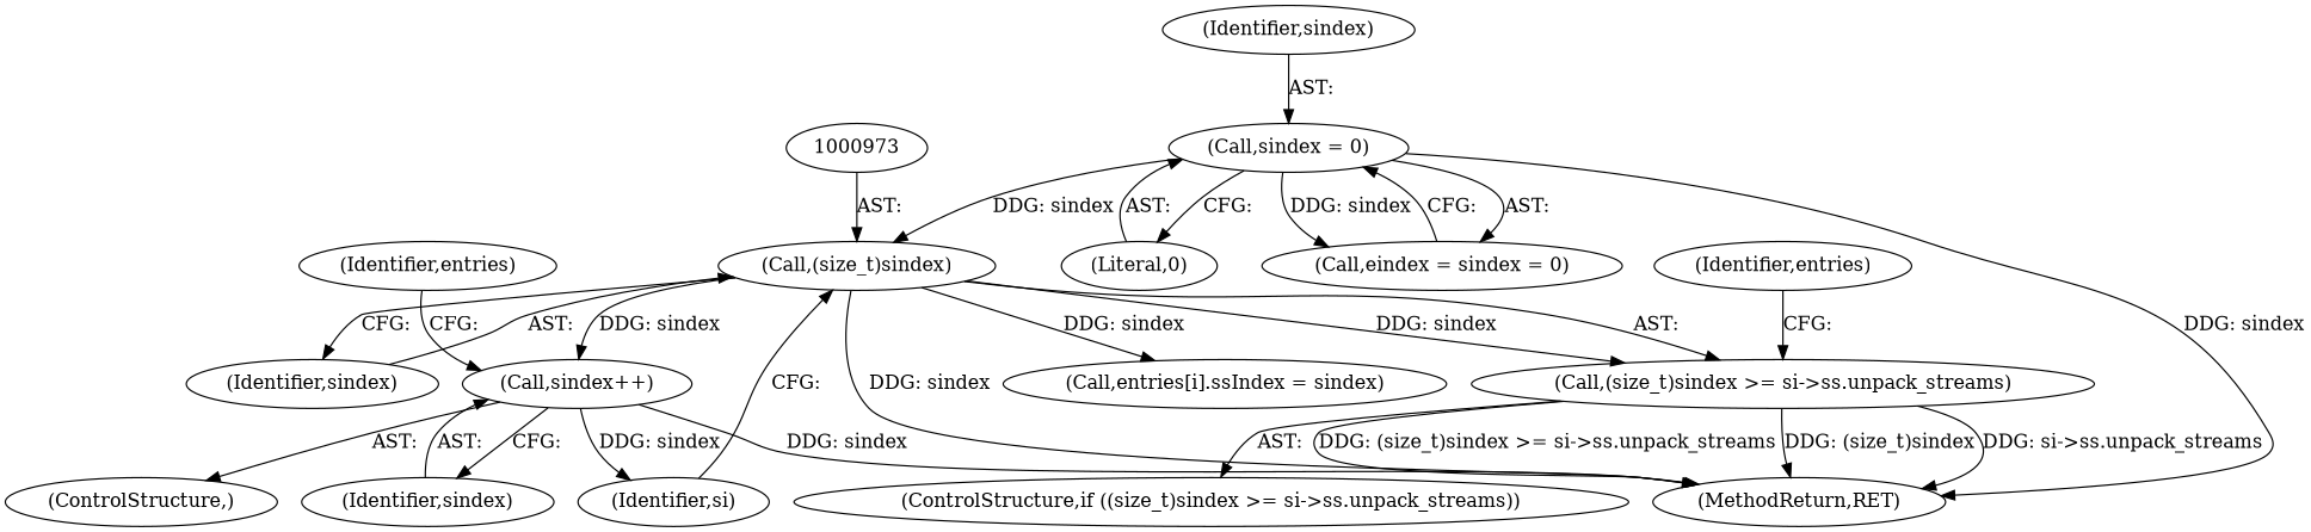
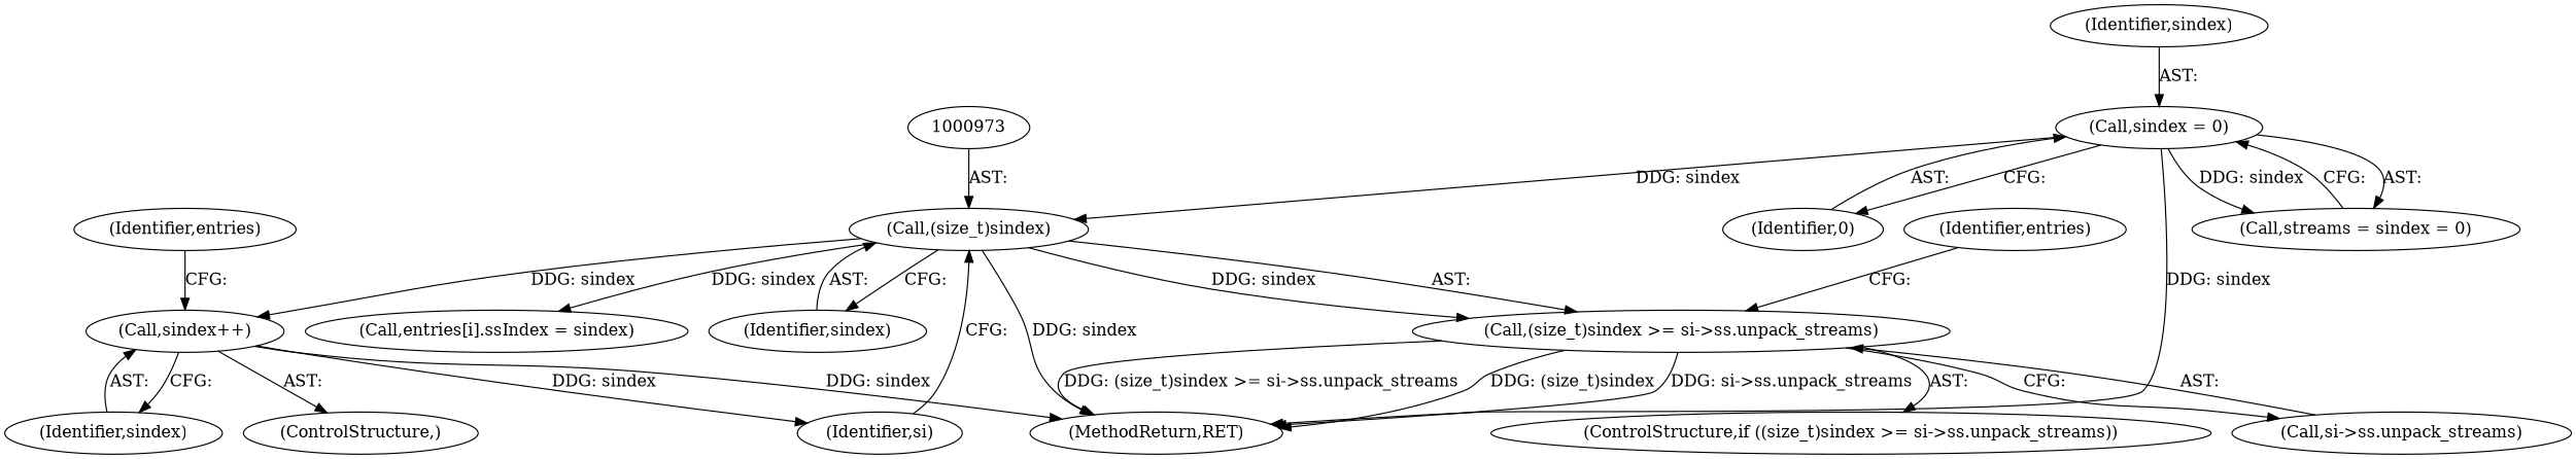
  digraph {
    n1 [label="(Call,(size_t)sindex >= si->ss.unpack_streams)"]
    n2 [label="(ControlStructure,if ((size_t)sindex >= si->ss.unpack_streams))"]
    n3 [label="(MethodReturn,RET)"]
+   n4 [label="(Call,si->ss.unpack_streams)"]
    n5 [label="(Call,(size_t)sindex)"]
    n6 [label="(Call,sindex++)"]
    n7 [label="(Call,entries[i].ssIndex = sindex)"]
    n8 [label="(Identifier,sindex)"]
    n9 [label="(ControlStructure,)"]
    n10 [label="(Identifier,sindex)"]
    n11 [label="(Identifier,si)"]
    n12 [label="(Call,sindex = 0)"]
-   n13 [label="(Literal,0)"]
-   n14 [label="(Call,eindex = sindex = 0)"]
+   n13 [label="(Identifier,0)"]
+   n14 [label="(Call,streams = sindex = 0)"]
    n15 [label="(Identifier,sindex)"]
    n16 [label="(Identifier,entries)"]
    n17 [label="(Identifier,entries)"]
    1000973
    n1 -> n2 [label="AST: "]
    n1 -> n3 [label="DDG: (size_t)sindex"]
    n1 -> n3 [label="DDG: si->ss.unpack_streams"]
    n1 -> n3 [label="DDG: (size_t)sindex >= si->ss.unpack_streams"]
+   n1 -> n4 [label="CFG: "]
+   n4 -> n1 [label="AST: "]
    n5 -> n1 [label="AST: "]
    n5 -> n1 [label="DDG: sindex"]
    n5 -> n3 [label="DDG: sindex"]
    n5 -> n6 [label="DDG: sindex"]
    n5 -> n7 [label="DDG: sindex"]
    n5 -> n8 [label="CFG: "]
    n6 -> n3 [label="DDG: sindex"]
    n6 -> n9 [label="AST: "]
    n6 -> n10 [label="CFG: "]
    n6 -> n11 [label="DDG: sindex"]
    n8 -> n5 [label="AST: "]
    n10 -> n6 [label="AST: "]
    n11 -> n5 [label="CFG: "]
    n12 -> n3 [label="DDG: sindex"]
    n12 -> n5 [label="DDG: sindex"]
    n12 -> n13 [label="CFG: "]
    n12 -> n14 [label="AST: "]
    n12 -> n14 [label="DDG: sindex"]
    n13 -> n12 [label="AST: "]
    n14 -> n12 [label="CFG: "]
    n15 -> n12 [label="AST: "]
    n16 -> n6 [label="CFG: "]
    n17 -> n1 [label="CFG: "]
    1000973 -> n5 [label="AST: "]
  }
